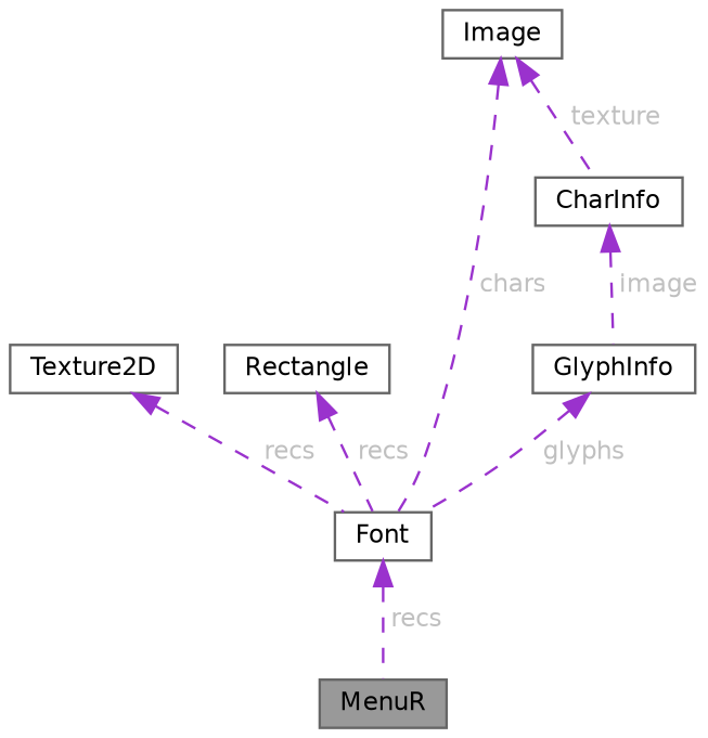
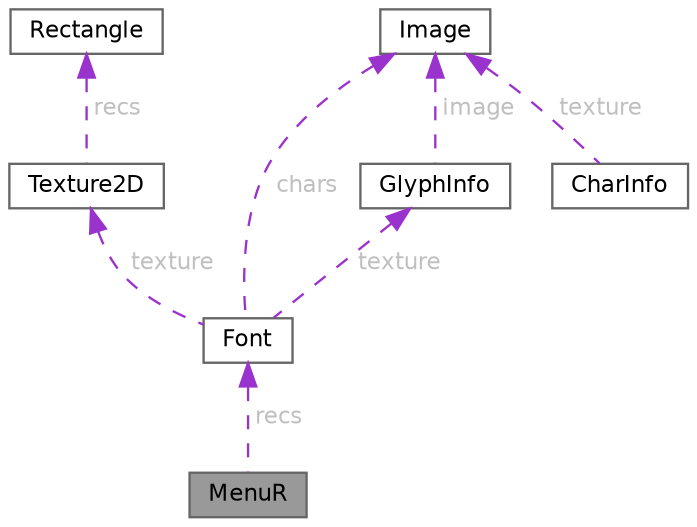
  digraph {
    fontname="DejaVu Sans"
    node [color=gray40 fillcolor=white fontname="DejaVu Sans" fontsize=10 shape=box style=filled]
    edge [color=darkorchid3 dir=back fontcolor=grey fontname="DejaVu Sans" fontsize=10 labelfontname=Helvetica labelfontsize=10 style=dashed]
    n1 [fillcolor=grey60 fontcolor=black height=0.2 label=MenuR width=0.4]
    n2 [height=0.2 label=Font width=0.4]
    n3 [height=0.2 label=Texture2D width=0.4]
    n4 [height=0.2 label=Rectangle width=0.4]
    n5 [height=0.2 label=GlyphInfo width=0.4]
    n6 [height=0.2 label=Image width=0.4]
    n7 [height=0.2 label=CharInfo width=0.4]
    n2 -> n1 [label=" recs"]
-   n3 -> n2 [label=" recs"]
-   n4 -> n2 [label=" recs"]
-   n5 -> n2 [label=" glyphs"]
+   n3 -> n2 [label=" texture"]
+   n4 -> n3 [label=" recs"]
+   n5 -> n2 [label=" texture"]
    n6 -> n2 [label=" chars"]
-   n7 -> n5 [label=" image"]
+   n6 -> n5 [label=" image"]
    n6 -> n7 [label=" texture"]
  }
